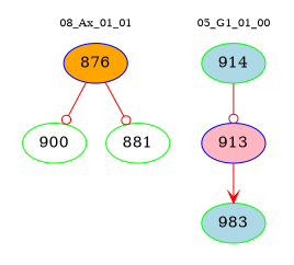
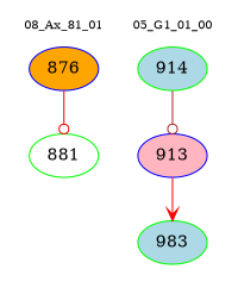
  digraph {
    node [color=green fillcolor=white style=filled]
    edge [arrowhead=odot color=red]
    n1 [color=blue fillcolor=orange label=876]
-   n2 [label=900]
    n3 [label=881]
    n4 [color=blue fillcolor=lightpink label=913]
    n5 [fillcolor=lightblue label=914]
    n6 [fillcolor=lightblue label=983]
    subgraph cluster_1 {
      color=white
      fontsize=10
-     label="08_Ax_01_01"
+     label="08_Ax_81_01"
      n1
-     n2
      n3
    }
    subgraph cluster_2 {
      color=white
      fontsize=10
      label="05_G1_01_00"
      n4
      n5
      n6
    }
-   n1 -> n2
    n1 -> n3
    n4 -> n6 [arrowhead=vee]
    n5 -> n4 [color=brown]
  }
